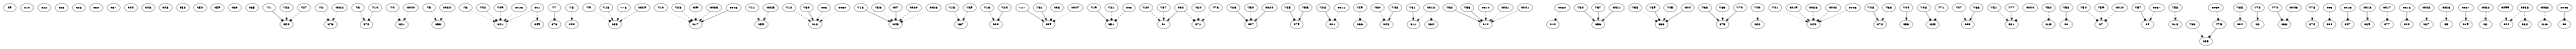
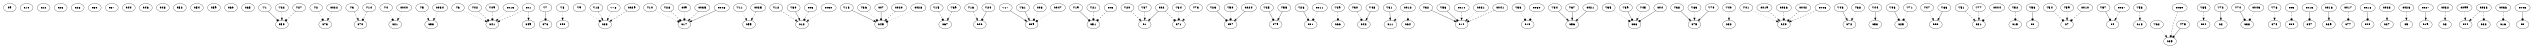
  strict digraph {
    edge [arrowhead=normal style=dashed weight=1]
    c9
    c10
    c22
    c23
    c28
    c30
    c37
    c44
    c46
    c48
    c52
    c54
    c59
    c60
    c65
    v1
    c50
    v2
    c73
    v3
    c70
    v4
    c21
    v5
    c53
    v6
    c41
    v7
    c76
    v8
    c43
    v9
    c33
    v10
    c17
    v11
    c55
    v12
    c12
    v13
    c45
    v14
    v15
    c67
    v16
    c26
    v17
    c39
    v18
    v19
    c51
    v20
    c1
    v21
    v22
    v23
    c57
    v24
    n59 [label=c79]
    v25
    v26
    c61
    v27
    v28
    v29
    c66
    v30
    c42
    v31
    c11
    v32
    c14
+   v33
    c13
    v34
    c56
    v35
    c36
    v36
    v37
    v38
    c75
    v39
    v40
    c32
    v41
    c40
    v42
    v43
    c72
    v44
    c58
    v45
    v46
    c25
    v47
    c63
    v48
    v49
    v50
    v51
    c31
    v52
    c15
    v53
    c6
    v54
    c7
    v55
    v56
    v57
    c4
    v58
    c18
    v59
    v60
    v61
    v62
    c35
    v63
    v64
    c71
    v65
    c34
    v66
    v67
    v68
    v69
    v70
    v71
    v72
    c2
    v73
    v74
    c38
    v75
    v76
    c74
    v77
    v78
    co1
    c49
    co2
    co3
    c68
    co4
    co5
    co6
    co7
    co8
    co9
    co10
    co11
    co12
    c64
    co13
    co14
    co15
    c47
    co16
    c69
    co17
    c77
    co18
    c20
    co19
    co20
    co21
    co22
    co23
    c27
    co24
    co25
    co26
    c5
    co27
    c19
    co28
    co29
    co30
    co31
    co32
    c8
    co33
    c24
    c62
    co34
    co35
    co36
    co37
    co38
    c16
    co39
    co40
    co41
    co42
    co43
    co44
    co45
    c3
    co46
    co47
    co48
    n204 [label=co99]
    co50
    v1 -> c50 [arrowhead=dot style=solid]
    v2 -> c73 [arrowhead=dot style=dotted]
    v3 -> c70
    v4 -> c21 [arrowhead=dot style=dotted]
    v5 -> c53 [style=dotted]
    v6 -> c41 [style=dotted]
    v7 -> c76 [arrowhead=dot style=solid]
    v8 -> c43 [style=dotted]
    v9 -> c33 [arrowhead=dot style=dotted]
    v10 -> c17 [arrowhead=dot style=dotted]
    v11 -> c55 [style=dotted]
    v12 -> c12
    v13 -> c45 [style=solid]
    v14 -> c70 [arrowhead=dot]
    v15 -> c67 [arrowhead=dot]
    v16 -> c26
    v17 -> c39 [style=solid]
    v18 -> c33
    v19 -> c51 [arrowhead=dot style=solid]
    v20 -> c1
    v21 -> c51 [arrowhead=dot]
    v22 -> c50 [style=dotted]
    v23 -> c57 [arrowhead=dot style=solid]
    v24 -> c26 [arrowhead=dot style=solid]
    v25 -> n59 [arrowhead=dot style=solid]
    v26 -> c61 [arrowhead=dot style=solid]
    v27 -> c50 [arrowhead=dot]
    v28 -> c17 [arrowhead=dot]
    v29 -> c66 [arrowhead=dot]
    v30 -> c42 [arrowhead=dot]
    v31 -> c11 [style=solid]
    v32 -> c14 [style=solid]
+   v33 -> c13 [arrowhead=dot style=dotted]
    v34 -> c56 [style=solid]
    v35 -> c36 [arrowhead=dot style=dotted]
    v36 -> c45 [arrowhead=dot style=dotted]
    v37 -> c1
    v38 -> c75 [style=solid]
    v39 -> c36 [arrowhead=dot style=solid]
    v40 -> c32 [style=dotted]
    v41 -> c40 [style=dotted]
    v42 -> c41 [arrowhead=dot]
    v43 -> c72 [style=solid]
    v44 -> c58 [style=solid]
    v45 -> c36 [style=dotted]
    v46 -> c25 [arrowhead=dot style=solid]
    v47 -> c63 [style=dotted]
    v48 -> c42 [style=solid]
    v49 -> c41 [arrowhead=dot]
    v50 -> c57 [arrowhead=dot style=dotted]
    v51 -> c31
    v52 -> c15 [arrowhead=dot]
    v53 -> c6 [arrowhead=dot style=solid]
    v54 -> c7 [arrowhead=dot]
    v55 -> n59 [style=solid]
    v56 -> c14 [arrowhead=dot style=solid]
    v57 -> c4 [arrowhead=dot style=solid]
    v58 -> c18
    v59 -> c7 [style=dotted]
    v60 -> c12 [style=solid]
    v61 -> c39 [style=solid]
    v62 -> c35 [style=dotted]
    v63 -> c75 [style=dotted]
    v64 -> c71 [arrowhead=dot style=dotted]
    v65 -> c34
    v66 -> c63 [style=solid]
    v67 -> c56 [style=solid]
    v68 -> c72 [style=dotted]
    v69 -> c67
    v70 -> c75 [style=solid]
    v71 -> c25 [arrowhead=dot style=dotted]
    v72 -> c2 [style=solid]
    v73 -> c71 [style=dotted]
    v74 -> c38 [arrowhead=dot style=solid]
    v75 -> c35 [arrowhead=dot style=solid]
    v76 -> c74 [style=dotted]
    v77 -> c31
    v78 -> c33 [style=dotted]
    co1 -> c41
    co1 -> c49
    co2 -> c1 [style=solid]
    co2 -> c71 [arrowhead=dot]
    co3 -> c68 [arrowhead=dot]
    co4 -> c36 [arrowhead=dot style=solid]
    co5 -> c51 [arrowhead=dot]
    co6 -> c12 [arrowhead=dot]
    co7 -> c45 [arrowhead=dot style=solid]
    co8 -> c39 [arrowhead=dot style=dotted]
    co9 -> c17 [arrowhead=dot style=dotted]
    co10 -> c7 [arrowhead=dot]
    co11 -> c61 [arrowhead=dot style=dotted]
    co12 -> c11 [style=dotted]
    co12 -> c64 [arrowhead=dot style=dotted]
    co13 -> c41 [style=dotted]
    co14 -> c14
    co15 -> c47 [arrowhead=dot style=solid]
    co16 -> c69 [style=solid]
    co17 -> c77 [arrowhead=dot]
    co18 -> c20 [arrowhead=dot style=solid]
    co19 -> c40
    co20 -> c45
    co21 -> c56 [style=solid]
    co22 -> c73 [style=dotted]
    co23 -> c27 [style=dotted]
    co24 -> c57 [style=solid]
    co25 -> c55
    co26 -> c5
    co27 -> c19 [style=solid]
    co28 -> c45 [arrowhead=dot style=dotted]
    co29 -> c33
    co30 -> c12 [style=dotted]
    co31 -> c14 [style=dotted]
    co32 -> c8
    co33 -> c24
    co33 -> c62 [arrowhead=dot]
    co34 -> c53 [style=dotted]
    co35 -> c17
    co36 -> c40 [arrowhead=dot]
    co37 -> c4
    co38 -> c16 [arrowhead=dot]
-   co39 -> v75 [arrowhead=dot]
+   co39 -> c35 [arrowhead=dot]
    co40 -> c21 [style=dotted]
    co41 -> c14
    co42 -> c40 [arrowhead=dot]
    co43 -> c38 [arrowhead=dot style=dotted]
    co44 -> c31 [arrowhead=dot style=dotted]
    co45 -> c3 [arrowhead=dot style=solid]
    co46 -> c40
    co47 -> c39 [arrowhead=dot style=dotted]
    co48 -> c17 [style=solid]
    n204 -> c24 [style=dotted]
    co50 -> c13 [arrowhead=dot style=dotted]
  }
